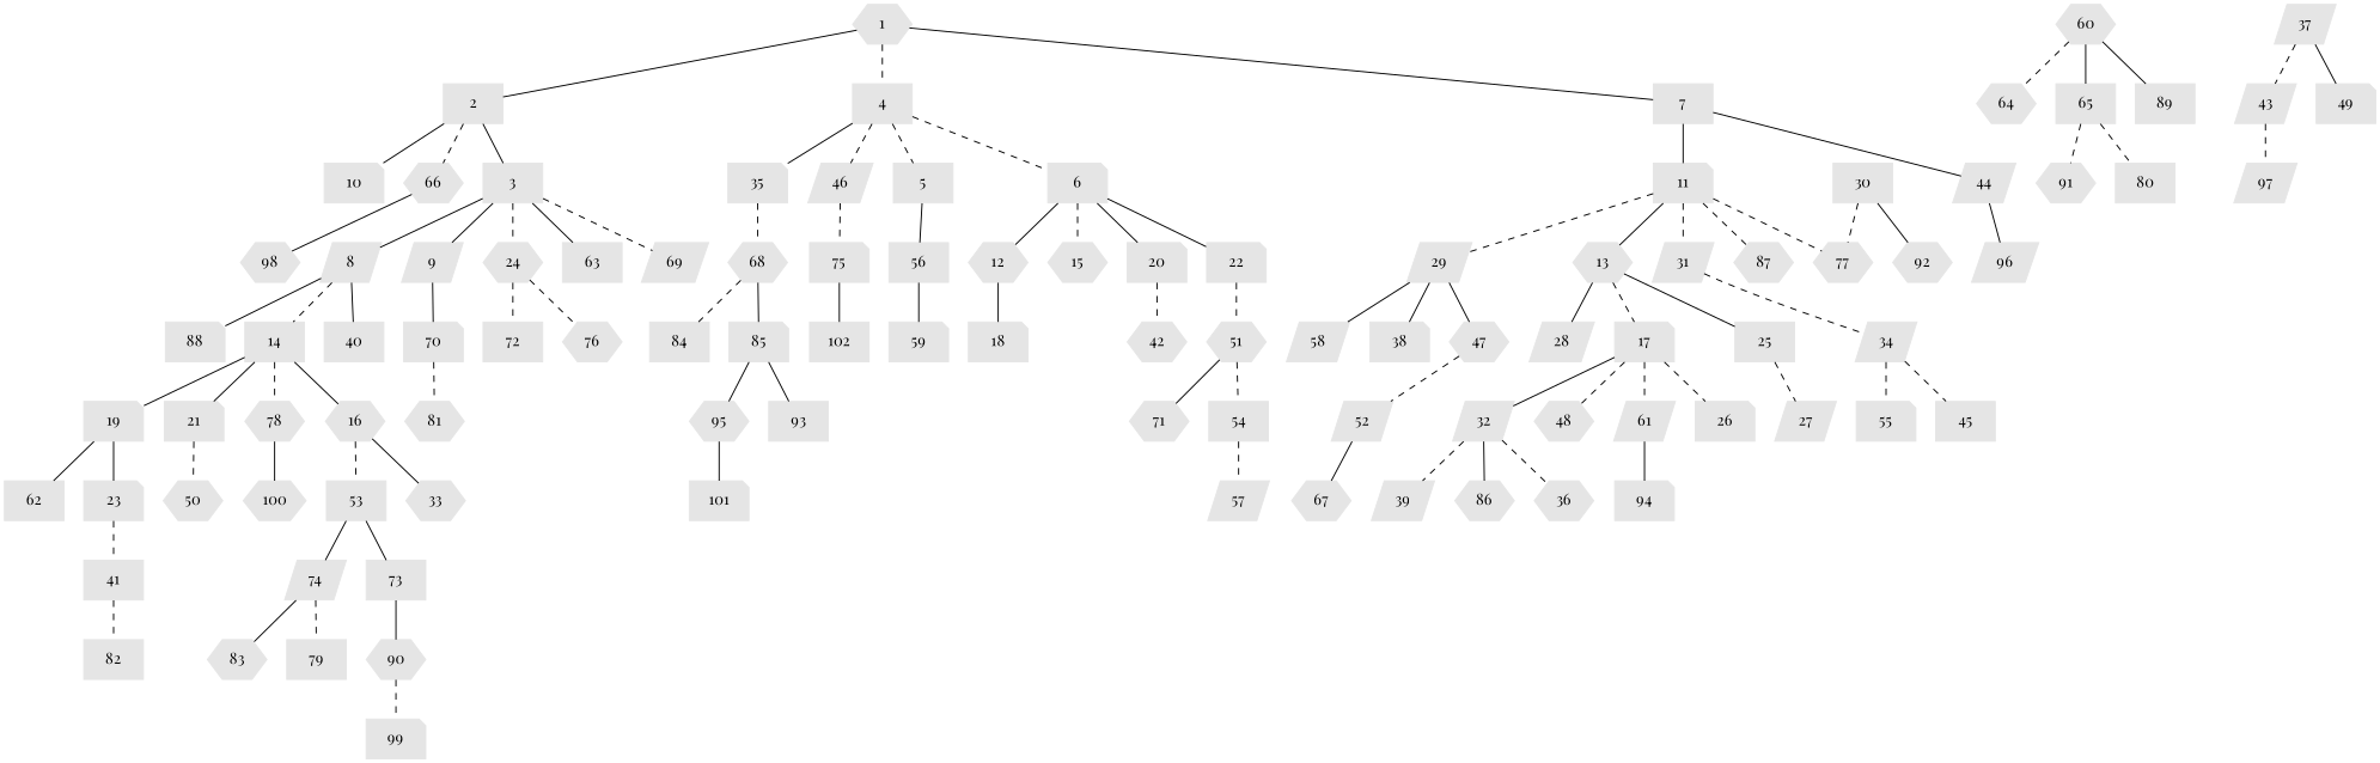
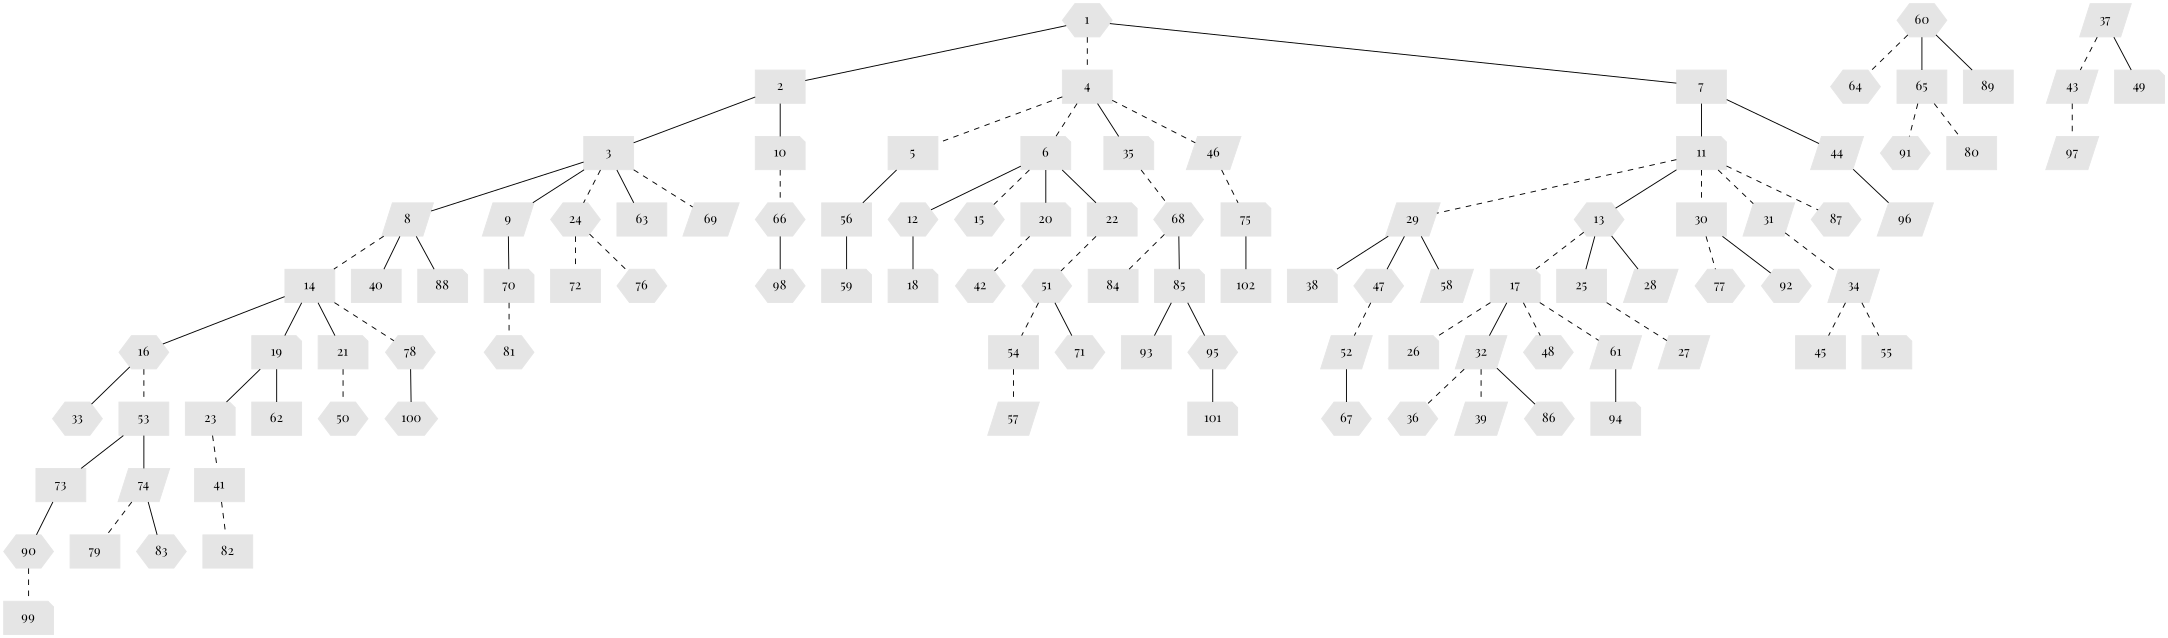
  graph {
    fontname="Playfair Display"
    node [color=gray90 fontname="Playfair Display" shape=hexagon style=filled]
    edge [fontname="Playfair Display" style=solid]
    2 [shape=box]
    1
    4 [shape=box]
    7 [shape=box]
    3 [shape=box]
    10 [shape=note]
    5 [shape=box]
    6 [shape=note]
    35 [shape=note]
    46 [shape=parallelogram]
    11 [shape=note]
    44 [shape=parallelogram]
    8 [shape=parallelogram]
    9 [shape=parallelogram]
    24
    63 [shape=box]
    69 [shape=parallelogram]
    66
    14 [shape=box]
    40 [shape=box]
    88 [shape=note]
    70 [shape=note]
    72 [shape=box]
    76
    56 [shape=box]
    12
    15
    20 [shape=note]
    22 [shape=note]
    68
    75 [shape=note]
    59 [shape=note]
    18 [shape=note]
    42
    51
    29 [shape=parallelogram]
    13
    30 [shape=box]
    31 [shape=parallelogram]
    87
    38 [shape=note]
    47
    58 [shape=parallelogram]
    96 [shape=parallelogram]
    16
    19 [shape=note]
    21 [shape=note]
    78
    60
    64
    65 [shape=box]
    89 [shape=box]
    81
    98
    17 [shape=note]
    25 [shape=box]
    28 [shape=parallelogram]
    77
    92
    34 [shape=parallelogram]
    26 [shape=note]
    32 [shape=parallelogram]
    48
    61 [shape=parallelogram]
    27 [shape=parallelogram]
    33
    53 [shape=box]
    23 [shape=note]
    62 [shape=box]
    50
    100
    73 [shape=box]
    74 [shape=parallelogram]
    36
    39 [shape=parallelogram]
    86
    94 [shape=note]
    41 [shape=box]
    54 [shape=box]
    71
    82 [shape=box]
    37 [shape=parallelogram]
    43 [shape=parallelogram]
    49 [shape=note]
    52 [shape=parallelogram]
    45 [shape=box]
    55 [shape=note]
    84 [shape=box]
    85 [shape=note]
    97 [shape=parallelogram]
    102 [shape=box]
    67
    57 [shape=parallelogram]
    90
    79 [shape=box]
    83
    91
    80 [shape=box]
    93 [shape=box]
    95
    99 [shape=note]
    101 [shape=note]
    2 -- 3
    2 -- 10
    1 -- 2
    1 -- 4 [style=dashed]
    1 -- 7
    4 -- 5 [style=dashed]
    4 -- 6 [style=dashed]
    4 -- 35
    4 -- 46 [style=dashed]
    7 -- 11
    7 -- 44
    3 -- 8
    3 -- 9
    3 -- 24 [style=dashed]
    3 -- 63
    3 -- 69 [style=dashed]
-   2 -- 66 [style=dashed]
+   10 -- 66 [style=dashed]
    5 -- 56
    6 -- 12
    6 -- 15 [style=dashed]
    6 -- 20
    6 -- 22
    35 -- 68 [style=dashed]
    46 -- 75 [style=dashed]
    11 -- 29 [style=dashed]
    11 -- 13
-   11 -- 77 [style=dashed]
+   11 -- 30 [style=dashed]
    11 -- 31 [style=dashed]
    11 -- 87 [style=dashed]
    44 -- 96
    8 -- 14 [style=dashed]
    8 -- 40
    8 -- 88
    9 -- 70
    24 -- 72 [style=dashed]
    24 -- 76 [style=dashed]
    66 -- 98
    14 -- 16
    14 -- 19
    14 -- 21
    14 -- 78 [style=dashed]
    70 -- 81 [style=dashed]
    56 -- 59
    12 -- 18
    20 -- 42 [style=dashed]
    22 -- 51 [style=dashed]
    68 -- 84 [style=dashed]
    68 -- 85
    75 -- 102
    51 -- 54 [style=dashed]
    51 -- 71
    29 -- 38
    29 -- 47
    29 -- 58
    13 -- 17 [style=dashed]
    13 -- 25
    13 -- 28
    30 -- 77 [style=dashed]
    30 -- 92
    31 -- 34 [style=dashed]
    47 -- 52 [style=dashed]
    16 -- 33
    16 -- 53 [style=dashed]
    19 -- 23
    19 -- 62
    21 -- 50 [style=dashed]
    78 -- 100
    60 -- 64 [style=dashed]
    60 -- 65
    60 -- 89
    65 -- 91 [style=dashed]
    65 -- 80 [style=dashed]
    17 -- 26 [style=dashed]
    17 -- 32
    17 -- 48 [style=dashed]
    17 -- 61 [style=dashed]
    25 -- 27 [style=dashed]
    34 -- 45 [style=dashed]
    34 -- 55 [style=dashed]
    32 -- 36 [style=dashed]
    32 -- 39 [style=dashed]
    32 -- 86
    61 -- 94
    53 -- 73
    53 -- 74
    23 -- 41 [style=dashed]
    73 -- 90
    74 -- 79 [style=dashed]
    74 -- 83
    41 -- 82 [style=dashed]
    54 -- 57 [style=dashed]
    37 -- 43 [style=dashed]
    37 -- 49
    43 -- 97 [style=dashed]
    52 -- 67
    85 -- 93
    85 -- 95
    90 -- 99 [style=dashed]
    95 -- 101
  }
